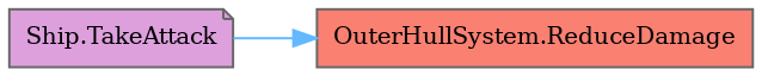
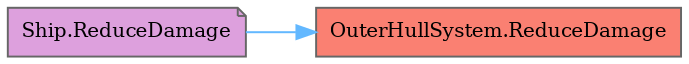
  digraph {
    rankdir=RL
    fontname="DejaVu Serif"
    node [fontname="DejaVu Serif" fontsize=10 margin=0.1 style=filled]
    n1 [color=gray40 fillcolor=salmon fontcolor=black height=0.2 label="OuterHullSystem.ReduceDamage" width=0.4 shape=box]
-   n2 [color=grey40 fillcolor=plum height=0.2 label="Ship.TakeAttack" width=0.4 shape=note]
+   n2 [color=grey40 fillcolor=plum height=0.2 label="Ship.ReduceDamage" width=0.4 shape=note]
    n1 -> n2 [color=steelblue1 dir=back fontname="DejaVu Serif" fontsize=10 labelfontname=Helvetica labelfontsize=10 style=solid]
  }
